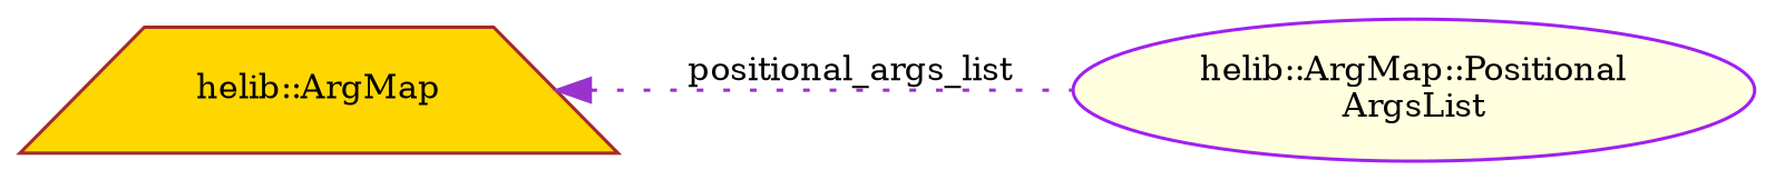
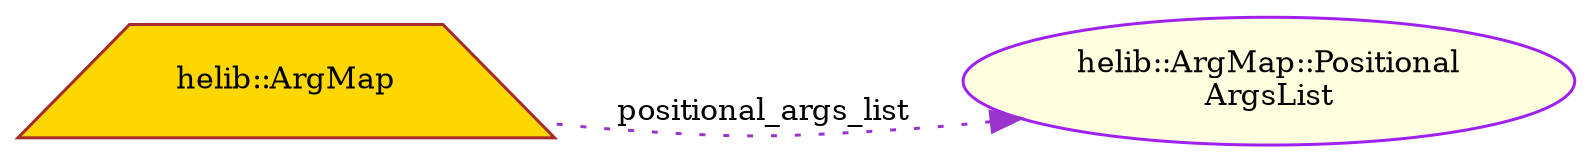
  digraph {
    rankdir=LR
    fontname="DejaVu Serif"
    node [fontname="DejaVu Serif" fontsize=10 style=filled]
    n1 [color=brown fillcolor=gold fontcolor=black height=0.2 label="helib::ArgMap" shape=trapezium width=0.4]
    n2 [color=purple fillcolor=lightyellow height=0.2 label="helib::ArgMap::Positional\lArgsList" shape=ellipse width=0.4]
-   n1 -> n2 [color=darkorchid3 dir=back fontname="DejaVu Serif" fontsize=10 label=" positional_args_list" labelfontname=FreeSans labelfontsize=10 style=dotted]
+   n2 -> n1 [color=darkorchid3 dir=back fontname="DejaVu Serif" fontsize=10 label=" positional_args_list" labelfontname=FreeSans labelfontsize=10 style=dotted]
  }
